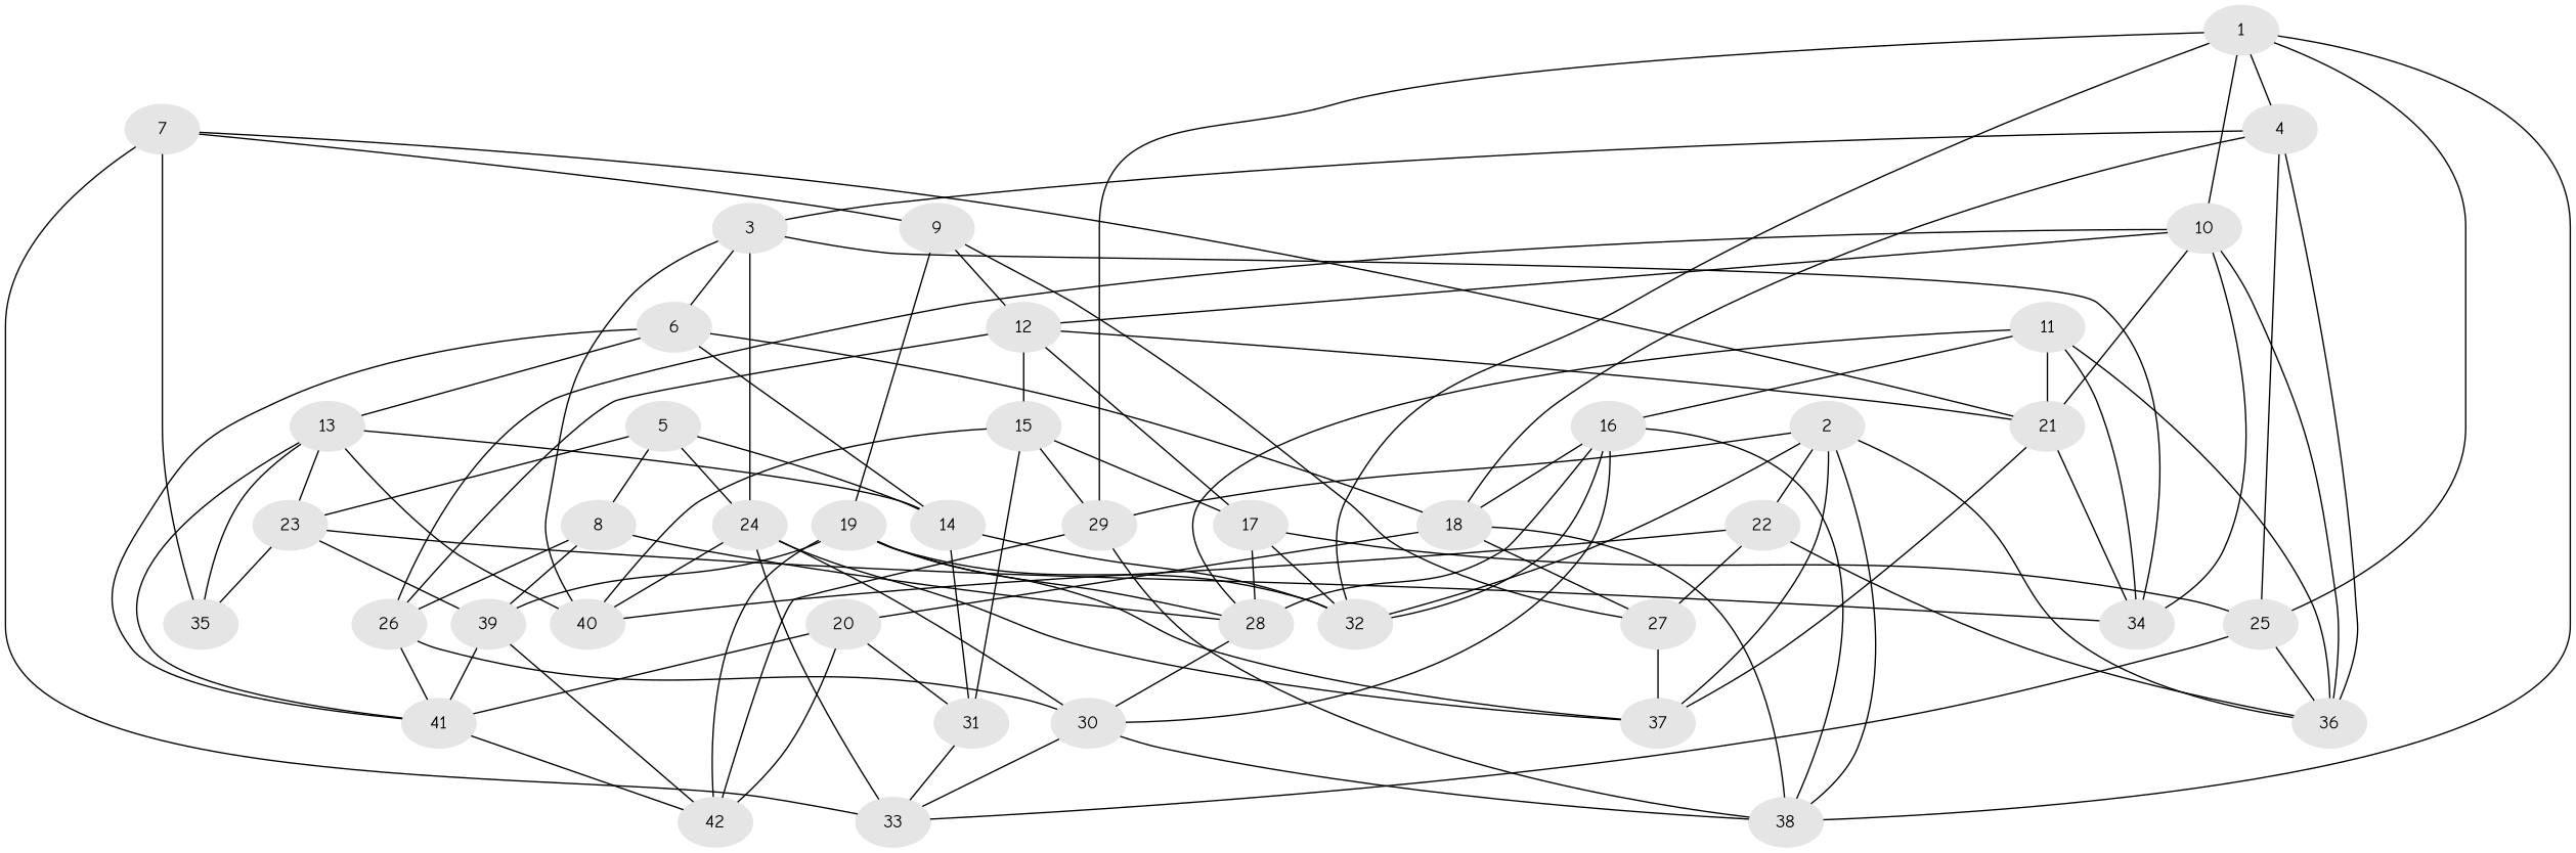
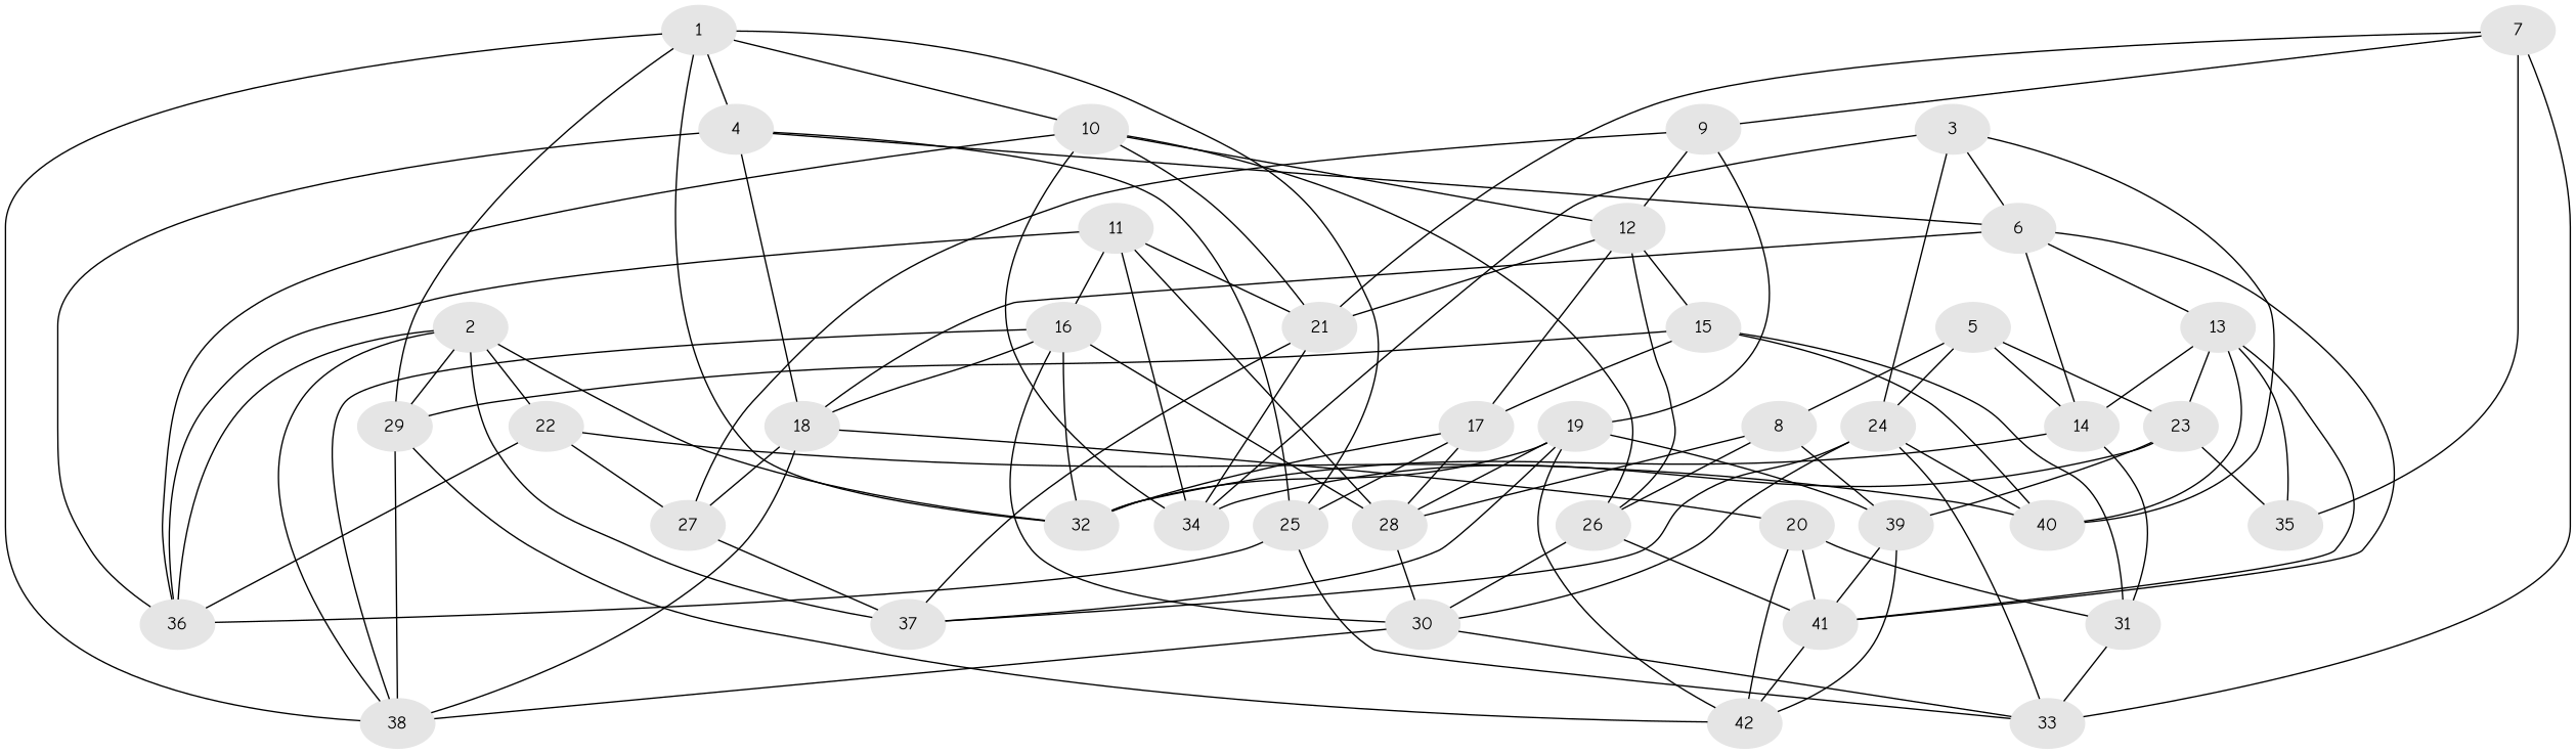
  graph {
    fontname="Comic Neue"
    node [color=gray90 fontname="Comic Neue" style=filled]
    edge [fontname="Comic Neue" weight=1.0]
    1
    4
    10
    25
    29
    32
    38
    36
    6
    18
    34
    21
    26
    12
    33
    42
    2
    22
    37
    40
    27
    3
    24
    14
    13
    41
    30
    20
    31
    5
    8
    23
    28
    39
    35
    7
    9
    19
    15
    17
    11
    16
    1 -- 4
    1 -- 10
    1 -- 25
    1 -- 29
    1 -- 32
    1 -- 38
    4 -- 25
    4 -- 36
-   4 -- 3
+   4 -- 6
    4 -- 18
    10 -- 36
    10 -- 34
    10 -- 21
    10 -- 26
    10 -- 12
    25 -- 36
    25 -- 33
    29 -- 38
    29 -- 42
    6 -- 18
    6 -- 14
    6 -- 13
    6 -- 41
    18 -- 38
    18 -- 27
    18 -- 20
    21 -- 34
    21 -- 37
    26 -- 41
    26 -- 30
    12 -- 21
    12 -- 26
    12 -- 15
    12 -- 17
    2 -- 29
    2 -- 32
    2 -- 38
    2 -- 36
    2 -- 22
    2 -- 37
    22 -- 36
    22 -- 40 [weight=2.0]
    22 -- 27 [weight=2.0]
    27 -- 37 [weight=2.0]
    3 -- 6
    3 -- 34
    3 -- 40
    3 -- 24
    24 -- 33
    24 -- 37
    24 -- 40
    24 -- 30
    14 -- 32
    14 -- 31 [weight=2.0]
    13 -- 40
    13 -- 14
    13 -- 41
    13 -- 23
    13 -- 35
    41 -- 42
    30 -- 38
    30 -- 33
    20 -- 42
    20 -- 41
    20 -- 31
    31 -- 33
    5 -- 24
    5 -- 14
    5 -- 8
    5 -- 23
    8 -- 26 [weight=2.0]
    8 -- 28
    8 -- 39 [weight=2.0]
    23 -- 34 [weight=2.0]
    23 -- 39
    23 -- 35
    28 -- 30
    39 -- 42
    39 -- 41
    7 -- 21
    7 -- 33 [weight=2.0]
    7 -- 35 [weight=2.0]
    7 -- 9
    9 -- 12
    9 -- 27
    9 -- 19
    19 -- 32
    19 -- 42
    19 -- 37
    19 -- 28
    19 -- 39
    15 -- 29 [weight=2.0]
    15 -- 40
    15 -- 31
    15 -- 17
    17 -- 25 [weight=2.0]
    17 -- 32
    17 -- 28
    11 -- 36
    11 -- 34
    11 -- 21
    11 -- 28
    11 -- 16
    16 -- 32
    16 -- 38
    16 -- 18
    16 -- 30
    16 -- 28
  }
